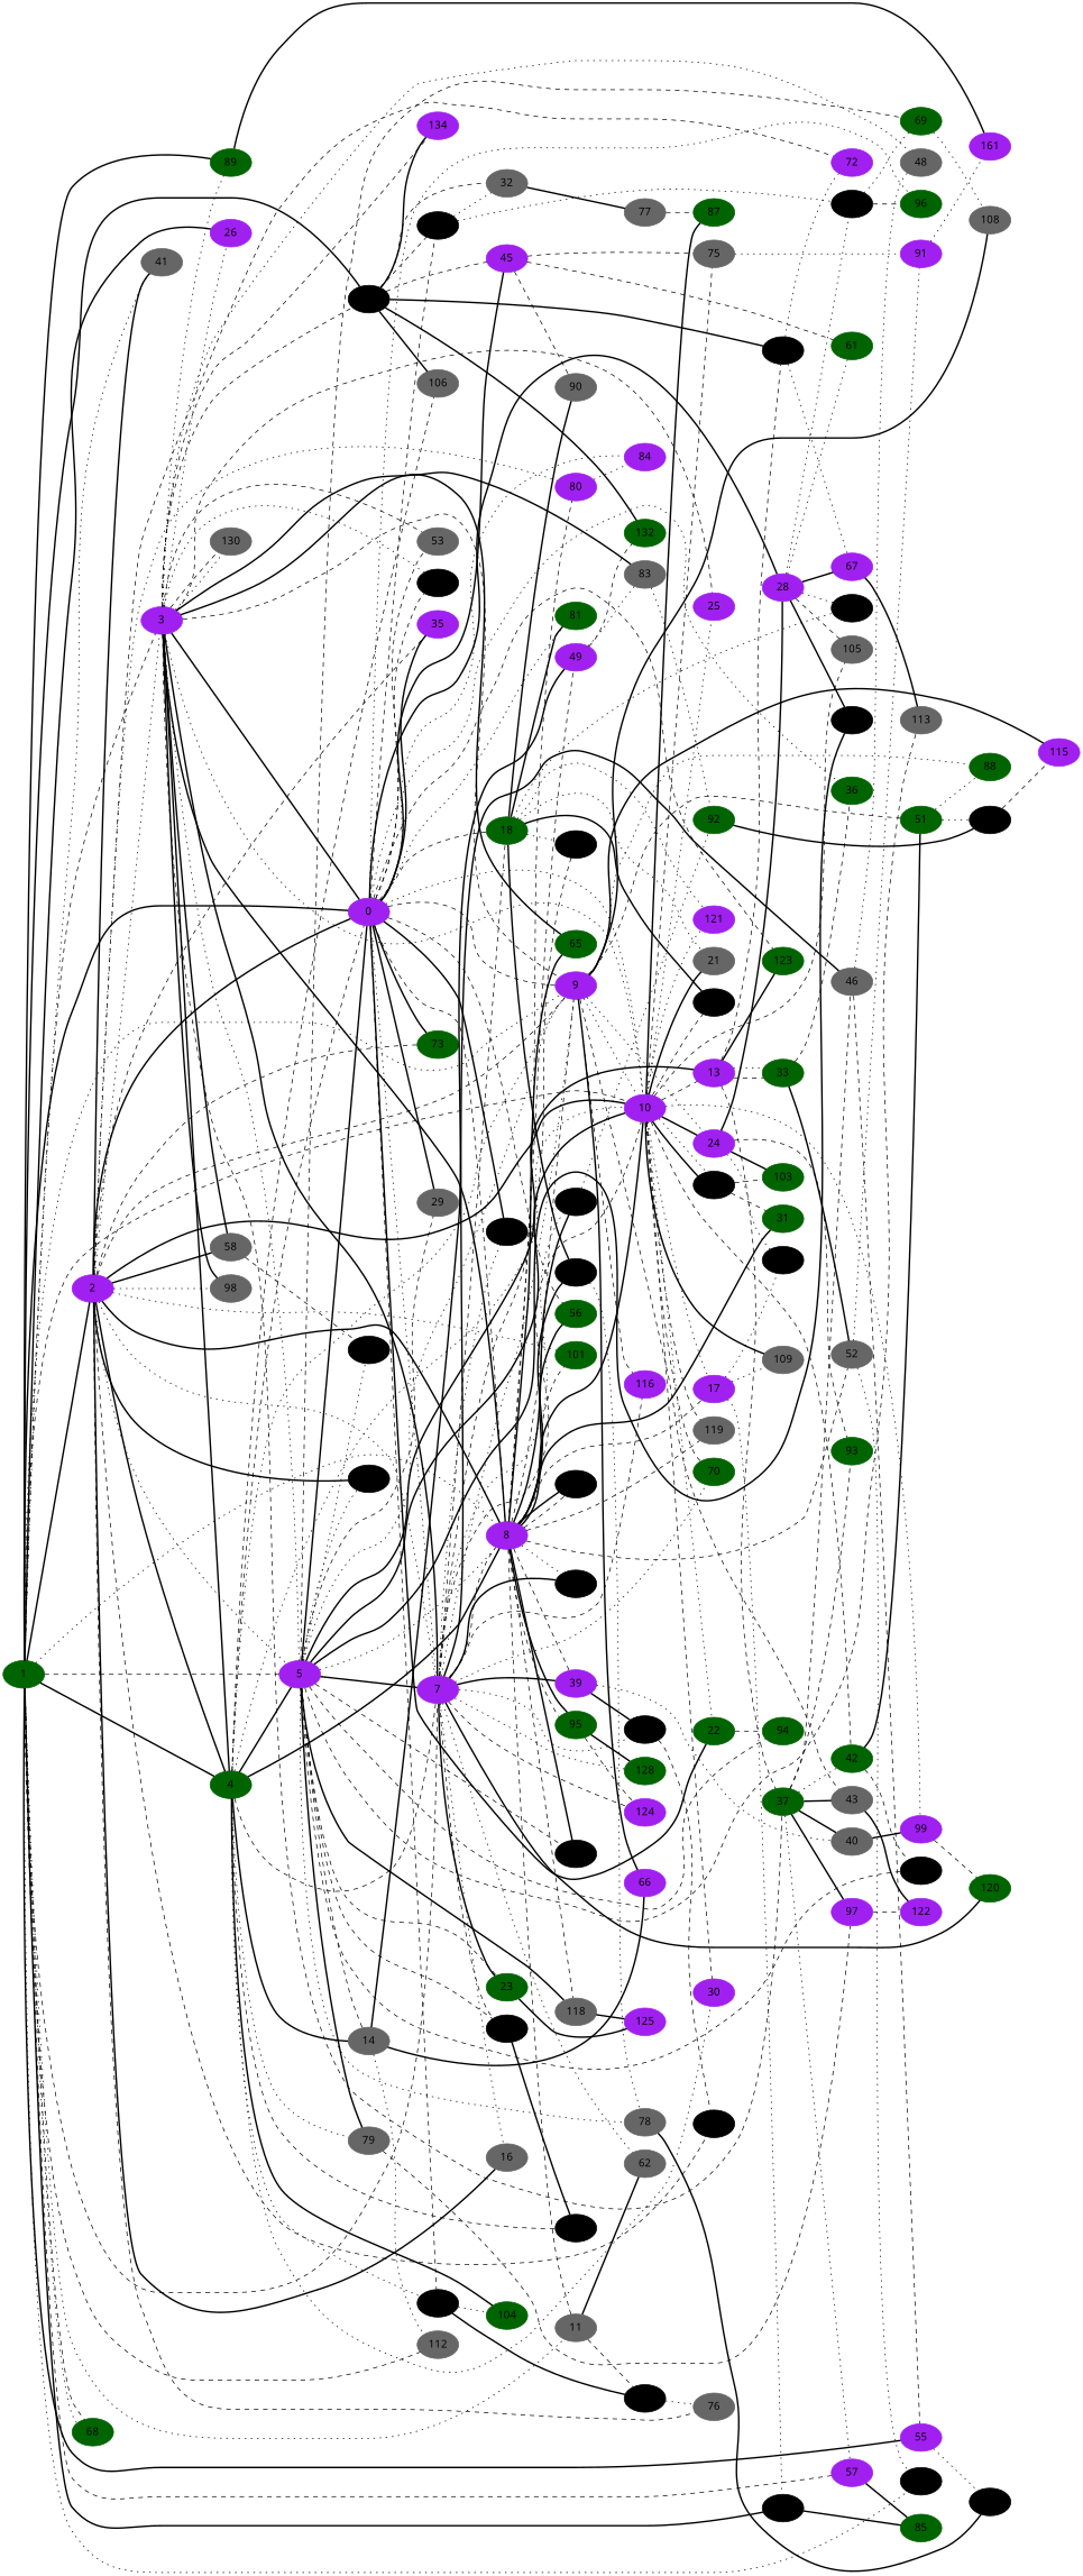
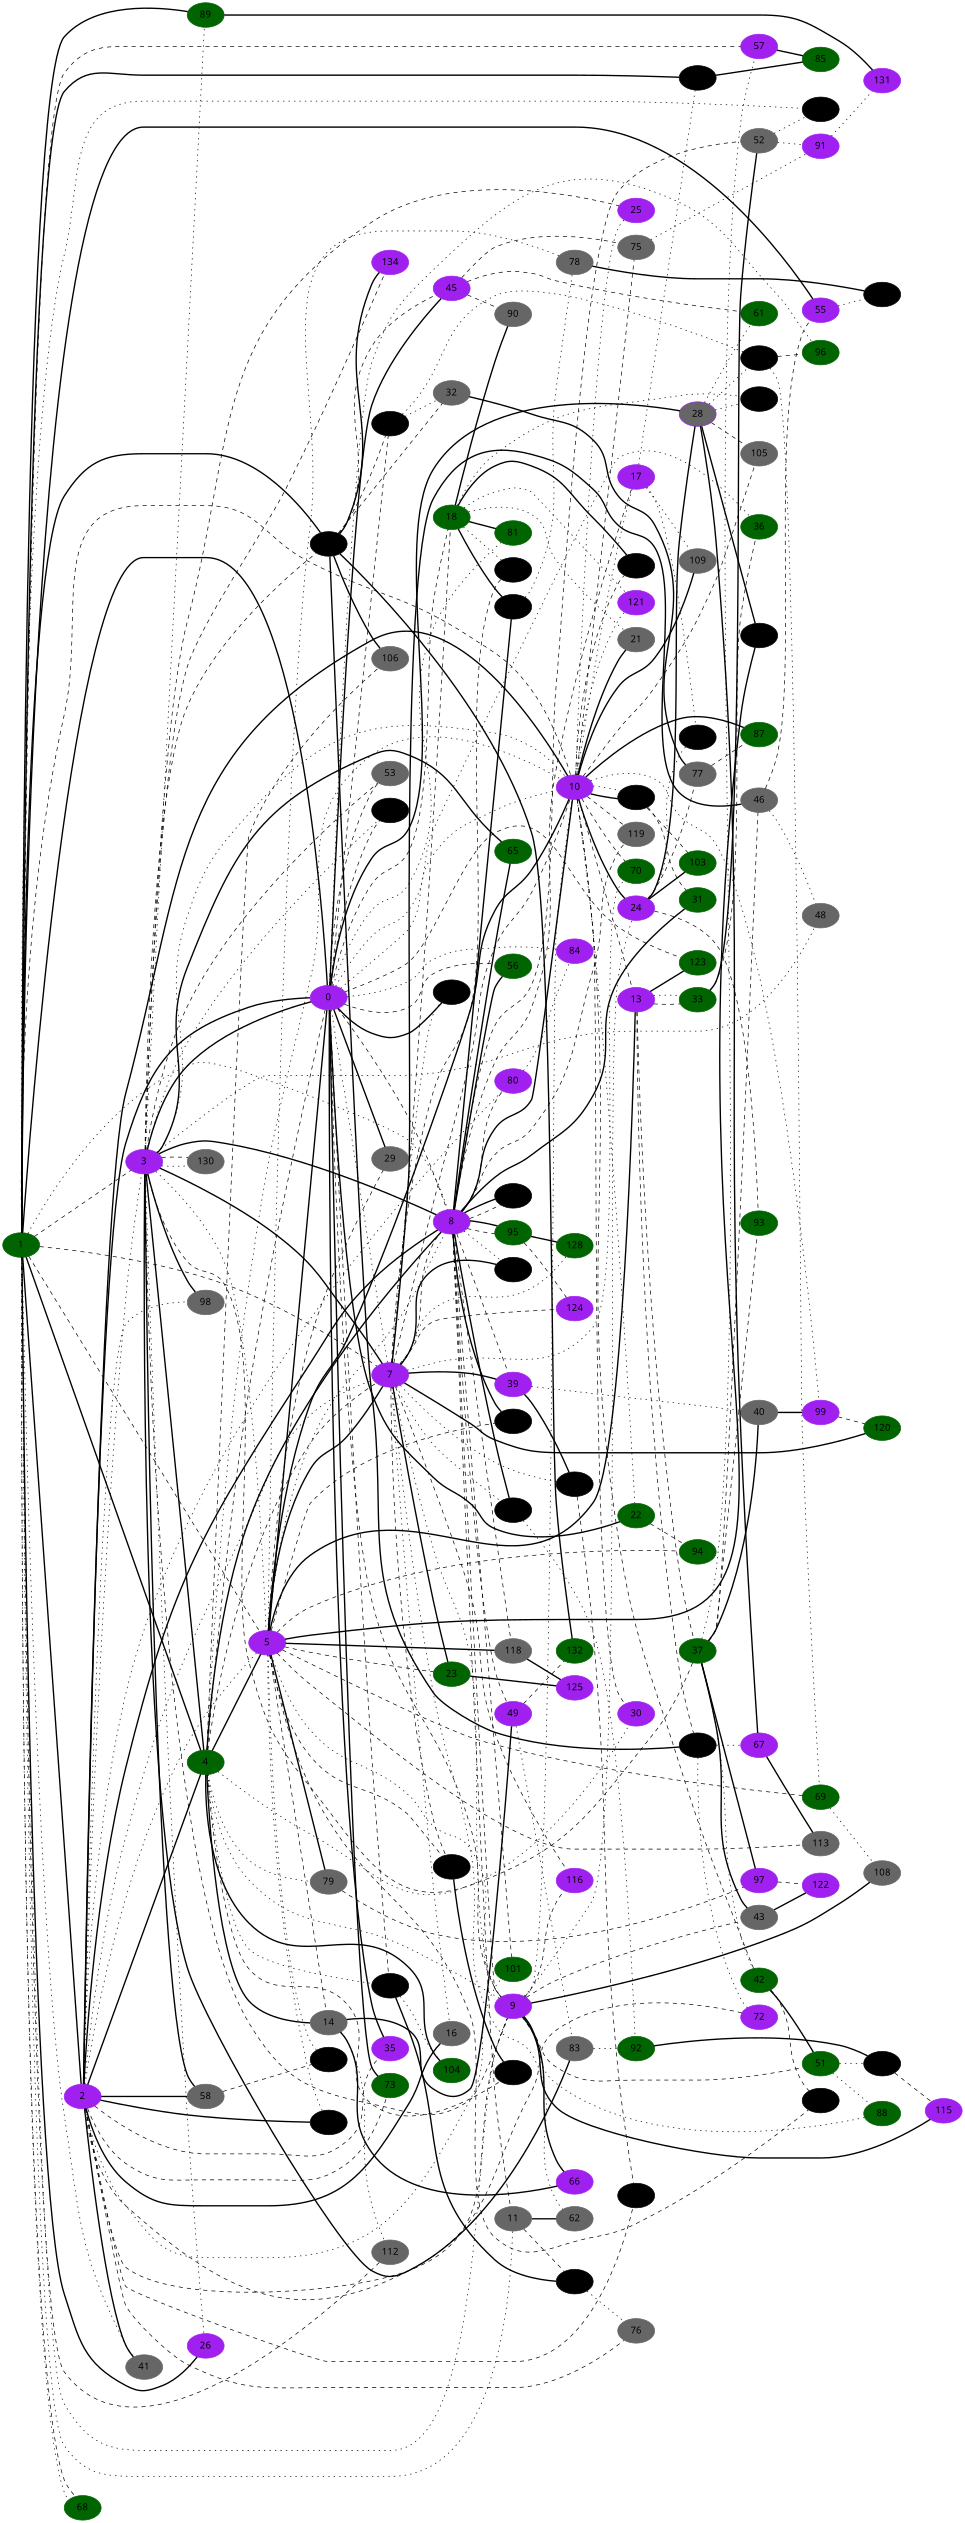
  graph {
    fontname="Noto Sans"
    rankdir=LR
    node [color=purple fontname="Noto Sans" style=filled]
    edge [fontname="Noto Sans" style=dashed]
    1 [color=darkgreen]
    2
    3
    4 [color=darkgreen]
    5
    n6 [label=0]
    7
    8
    9
    10
    11 [color=gray40]
    12 [color=black]
    26
    41 [color=gray40]
    55
    57
    68 [color=darkgreen]
    71 [color=black]
    89 [color=darkgreen]
    112 [color=gray40]
    126 [color=black]
    16 [color=gray40]
    19 [color=black]
    35
    58 [color=gray40]
    72
    73 [color=darkgreen]
    76 [color=gray40]
    80
    98 [color=gray40]
    101 [color=darkgreen]
    133 [color=black]
    25
    37 [color=darkgreen]
    48 [color=gray40]
    53 [color=gray40]
    65 [color=darkgreen]
    83 [color=gray40]
    102 [color=black]
    130 [color=gray40]
    134
    14 [color=gray40]
    30
    59 [color=black]
    79 [color=gray40]
    104 [color=darkgreen]
    106 [color=gray40]
    117 [color=black]
    13
    23 [color=darkgreen]
    29 [color=gray40]
    63 [color=black]
    69 [color=darkgreen]
    78 [color=gray40]
    86 [color=black]
    94 [color=darkgreen]
    107 [color=black]
    110 [color=black]
    113 [color=gray40]
    118 [color=gray40]
    127 [color=black]
    18 [color=darkgreen]
    22 [color=darkgreen]
    27 [color=black]
-   28
+   28 [fillcolor=gray40]
    36 [color=darkgreen]
    45
    56 [color=darkgreen]
    81 [color=darkgreen]
    84
    96 [color=darkgreen]
    123 [color=darkgreen]
    129 [color=black]
    34 [color=black]
    39
    46 [color=gray40]
    47 [color=black]
    62 [color=gray40]
    70 [color=darkgreen]
    74 [color=black]
    82 [color=black]
    116
    120 [color=darkgreen]
    124
    128 [color=darkgreen]
    17
    20 [color=black]
    31 [color=darkgreen]
    49
    52 [color=gray40]
    54 [color=black]
    95 [color=darkgreen]
    119 [color=gray40]
    24
    43 [color=gray40]
    51 [color=darkgreen]
    66
    88 [color=darkgreen]
    108 [color=gray40]
    115
    15 [color=black]
    21 [color=gray40]
    42 [color=darkgreen]
    75 [color=gray40]
    87 [color=darkgreen]
    99
    105 [color=gray40]
    109 [color=gray40]
    114 [color=black]
    121
    60 [color=black]
    32 [color=gray40]
    64 [color=black]
    132 [color=darkgreen]
    111 [color=black]
    85 [color=darkgreen]
-   131 [label=161]
+   131
    93 [color=darkgreen]
    40 [color=gray40]
    97
    92 [color=darkgreen]
    33 [color=darkgreen]
    125
    44 [color=black]
    90 [color=gray40]
    38 [color=black]
    61 [color=darkgreen]
    67
    50 [color=black]
    91
    103 [color=darkgreen]
    77 [color=gray40]
    122
    100 [color=black]
    1 -- 2 [style=bold]
    1 -- 3
    1 -- 4 [style=bold]
    1 -- 5
    1 -- n6 [style=bold]
    1 -- 7
    1 -- 8 [style=dotted]
    1 -- 9 [style=dotted]
    1 -- 10
    1 -- 11 [style=dotted]
    1 -- 12 [style=bold]
    1 -- 26 [style=bold]
    1 -- 41 [style=dotted]
    1 -- 55 [style=bold]
    1 -- 57
    1 -- 68 [style=dotted]
    1 -- 68
    1 -- 71 [style=bold]
    1 -- 89 [style=bold]
    1 -- 112
    1 -- 126 [style=dotted]
    2 -- 3 [style=dotted]
    2 -- 4 [style=bold]
    2 -- 5 [style=dotted]
    2 -- n6 [style=bold]
    2 -- 7 [style=dotted]
    2 -- 8 [style=bold]
    2 -- 9
    2 -- 10 [style=bold]
    2 -- 41 [style=bold]
    2 -- 16 [style=bold]
    2 -- 19 [style=bold]
    2 -- 35
    2 -- 58 [style=bold]
    2 -- 72
    2 -- 73
    2 -- 76
    2 -- 80 [style=dotted]
    2 -- 98 [style=dotted]
    2 -- 101 [style=dotted]
    2 -- 133
    3 -- 4 [style=bold]
    3 -- 5 [style=dotted]
    3 -- n6 [style=bold]
    3 -- 7 [style=bold]
    3 -- 8 [style=bold]
    3 -- 9
    3 -- 10 [style=dotted]
    3 -- 12
    3 -- 26 [style=dotted]
    3 -- 89 [style=dotted]
    3 -- 58 [style=bold]
    3 -- 98 [style=bold]
    3 -- 25
    3 -- 37
    3 -- 48 [style=dotted]
    3 -- 53
    3 -- 65 [style=bold]
    3 -- 83 [style=bold]
    3 -- 102 [style=dotted]
    3 -- 130 [style=dotted]
    3 -- 130
    3 -- 134
    4 -- 5 [style=bold]
    4 -- n6
    4 -- 7
    4 -- 8 [style=bold]
    4 -- 9 [style=dotted]
    4 -- 10 [style=dotted]
    4 -- 14 [style=bold]
    4 -- 30 [style=dotted]
    4 -- 59 [style=dotted]
    4 -- 79 [style=dotted]
    4 -- 104 [style=bold]
    4 -- 106
    4 -- 117
    5 -- n6 [style=bold]
    5 -- 7 [style=bold]
    5 -- 8 [style=dotted]
    5 -- 9 [style=dotted]
    5 -- 10 [style=bold]
    5 -- 19 [style=dotted]
    5 -- 14
    5 -- 79 [style=bold]
    5 -- 13 [style=bold]
    5 -- 23
    5 -- 29
    5 -- 63 [style=bold]
    5 -- 69
    5 -- 78 [style=dotted]
    5 -- 86
    5 -- 94
    5 -- 107
    5 -- 110 [style=dotted]
    5 -- 113
    5 -- 118 [style=bold]
    5 -- 127
    n6 -- 7 [style=dotted]
    n6 -- 8
    n6 -- 9
    n6 -- 10 [style=dotted]
    n6 -- 35 [style=bold]
    n6 -- 73 [style=bold]
    n6 -- 53
    n6 -- 102
    n6 -- 59
    n6 -- 29 [style=bold]
    n6 -- 18
    n6 -- 22 [style=bold]
    n6 -- 27
    n6 -- 28 [style=bold]
    n6 -- 36 [style=dotted]
    n6 -- 45 [style=bold]
    n6 -- 56
    n6 -- 81 [style=dotted]
    n6 -- 84 [style=dotted]
    n6 -- 96 [style=dotted]
    n6 -- 123
    n6 -- 129 [style=bold]
    7 -- 8
    7 -- 9 [style=dotted]
    7 -- 10
    7 -- 16 [style=dotted]
    7 -- 23 [style=bold]
    7 -- 107
    7 -- 18
    7 -- 129 [style=dotted]
    7 -- 34
    7 -- 39 [style=bold]
    7 -- 46 [style=bold]
    7 -- 47 [style=dotted]
    7 -- 62 [style=dotted]
    7 -- 70 [style=dotted]
    7 -- 74 [style=bold]
    7 -- 82 [style=dotted]
    7 -- 116
    7 -- 120 [style=bold]
    7 -- 124
    7 -- 128 [style=dotted]
    8 -- 9
    8 -- 10 [style=bold]
    8 -- 11
    8 -- 80
    8 -- 101
    8 -- 65 [style=bold]
    8 -- 86 [style=bold]
    8 -- 118
    8 -- 56 [style=bold]
    8 -- 39
    8 -- 74 [style=dotted]
    8 -- 82 [style=bold]
    8 -- 17
    8 -- 20 [style=bold]
    8 -- 31 [style=bold]
    8 -- 49
    8 -- 52
    8 -- 54
    8 -- 54 [style=bold]
    8 -- 95
    8 -- 95 [style=bold]
    8 -- 119
    9 -- 10 [style=dotted]
    9 -- 116
    9 -- 24 [style=dotted]
    9 -- 43
    9 -- 51
    9 -- 66 [style=bold]
    9 -- 88 [style=dotted]
    9 -- 108 [style=bold]
    9 -- 115 [style=bold]
    10 -- 25 [style=dotted]
    10 -- 30
    10 -- 13
    10 -- 22 [style=dotted]
    10 -- 70
    10 -- 17 [style=dotted]
    10 -- 119
    10 -- 24 [style=bold]
    10 -- 15 [style=bold]
    10 -- 15 [style=dotted]
    10 -- 21 [style=bold]
    10 -- 42
    10 -- 75
    10 -- 87 [style=bold]
    10 -- 99 [style=dotted]
    10 -- 105
    10 -- 109 [style=bold]
    10 -- 114
    10 -- 121 [style=dotted]
    11 -- 62 [style=bold]
    11 -- 60
    12 -- 134 [style=bold]
    12 -- 106 [style=bold]
    12 -- 27
    12 -- 45
    12 -- 32
    12 -- 64 [style=bold]
    12 -- 132 [style=bold]
    55 -- 111 [style=dotted]
    57 -- 85 [style=bold]
    71 -- 85 [style=bold]
    89 -- 131 [style=bold]
    58 -- 110
    80 -- 84 [style=dotted]
    37 -- 57 [style=dotted]
    37 -- 46
    37 -- 43 [style=bold]
    37 -- 42 [style=dotted]
    37 -- 93
    37 -- 40 [style=bold]
    37 -- 97 [style=bold]
    83 -- 92 [style=dotted]
    14 -- 112 [style=dotted]
    14 -- 49 [style=bold]
    14 -- 66 [style=bold]
    59 -- 104 [style=dotted]
    59 -- 60 [style=bold]
    79 -- 97
    13 -- 37
    13 -- 123 [style=bold]
    13 -- 64
    13 -- 33
    13 -- 33 [style=dotted]
    23 -- 125 [style=bold]
    69 -- 108 [style=dotted]
    78 -- 111 [style=bold]
    107 -- 117 [style=bold]
    118 -- 125 [style=bold]
    18 -- 81 [style=bold]
    18 -- 34 [style=dotted]
    18 -- 20 [style=bold]
    18 -- 21 [style=dotted]
    18 -- 114 [style=bold]
    18 -- 121 [style=dotted]
    18 -- 44 [style=dotted]
    18 -- 90 [style=bold]
    22 -- 94
    27 -- 32 [style=dotted]
    27 -- 38 [style=dotted]
    28 -- 63 [style=bold]
    28 -- 105
    28 -- 44 [style=dotted]
    28 -- 38 [style=dotted]
    28 -- 61 [style=dotted]
    28 -- 67 [style=bold]
    45 -- 75
    45 -- 90
    45 -- 61
    39 -- 47 [style=bold]
    39 -- 40 [style=dotted]
    46 -- 55
    46 -- 48 [style=dotted]
    47 -- 133
    82 -- 92 [style=dotted]
    17 -- 71 [style=dotted]
    17 -- 109 [style=dotted]
    17 -- 50 [style=dotted]
    20 -- 78 [style=dotted]
    49 -- 83 [style=dotted]
    49 -- 132
    52 -- 126 [style=dotted]
    52 -- 91 [style=dotted]
    95 -- 124
    95 -- 128 [style=bold]
    24 -- 28 [style=bold]
    24 -- 93
    24 -- 50 [style=dotted]
    24 -- 103 [style=bold]
+   24 -- 77
    43 -- 122 [style=bold]
    51 -- 88 [style=dotted]
    51 -- 100 [style=dotted]
    15 -- 31
    15 -- 103
    42 -- 127
    42 -- 51 [style=bold]
    75 -- 91 [style=dotted]
    99 -- 120
    60 -- 76 [style=dotted]
    32 -- 77 [style=bold]
    64 -- 72 [style=dotted]
    64 -- 67 [style=dotted]
    40 -- 99 [style=bold]
    97 -- 122
    92 -- 100 [style=bold]
    33 -- 36
    33 -- 52 [style=bold]
    38 -- 69 [style=dotted]
    38 -- 96
    67 -- 113 [style=bold]
    91 -- 131 [style=dotted]
    77 -- 87
    100 -- 115
  }
